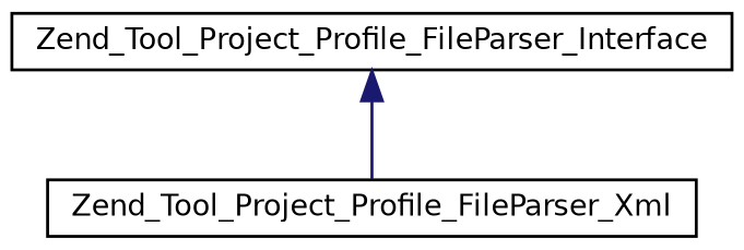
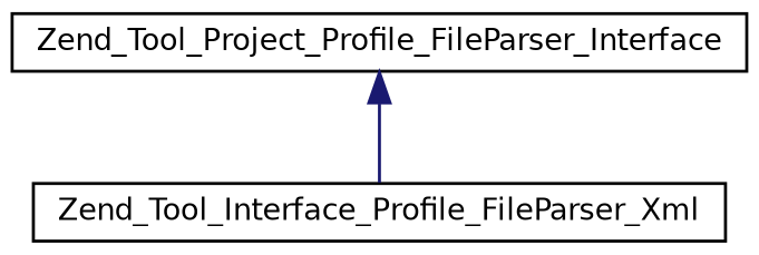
  digraph {
    rankdir=TB
    node [color=black fillcolor=white fontname=Helvetica fontsize=10 shape=record style=filled]
    n1 [height=0.2 label=Zend_Tool_Project_Profile_FileParser_Interface width=0.4]
-   n2 [height=0.2 label=Zend_Tool_Project_Profile_FileParser_Xml width=0.4]
+   n2 [height=0.2 label=Zend_Tool_Interface_Profile_FileParser_Xml width=0.4]
    n1 -> n2 [color=midnightblue dir=back fontname=Helvetica fontsize=10 labelfontname=Helvetica labelfontsize=10 style=solid]
  }
